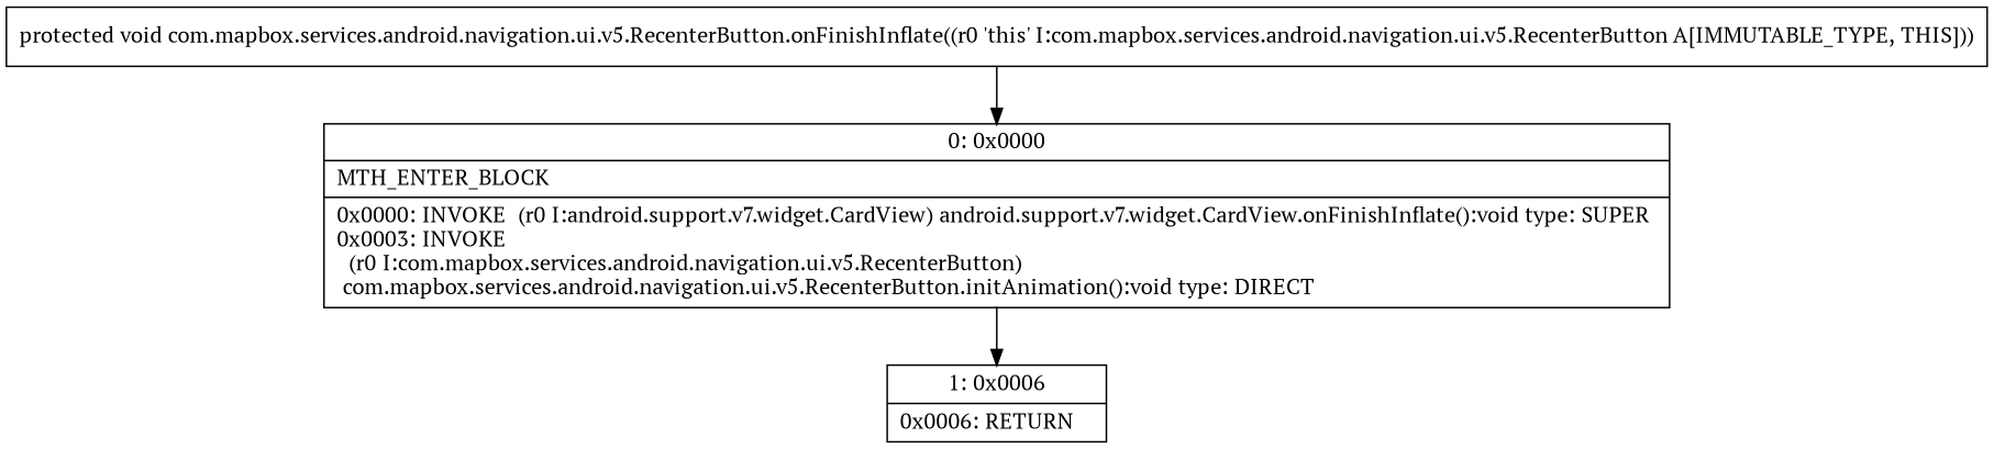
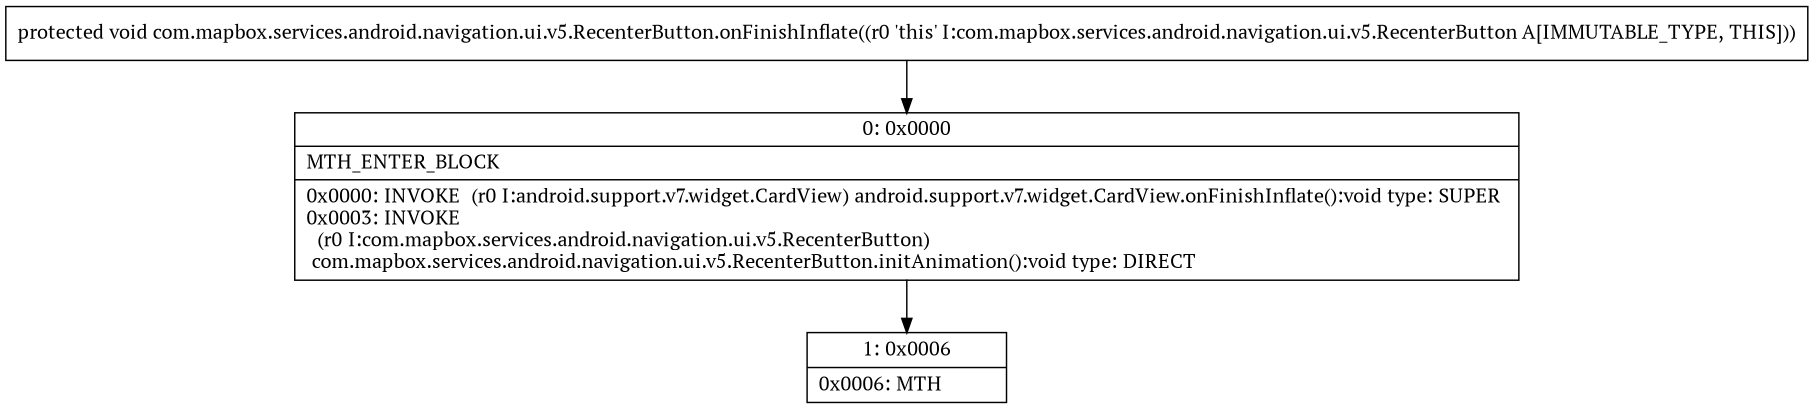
  digraph {
    fontname="PT Serif"
    node [shape=record fontname="PT Serif"]
    edge [fontname="PT Serif"]
    n1 [label="{0\:\ 0x0000|MTH_ENTER_BLOCK\l|0x0000: INVOKE  (r0 I:android.support.v7.widget.CardView) android.support.v7.widget.CardView.onFinishInflate():void type: SUPER \l0x0003: INVOKE  \l  (r0 I:com.mapbox.services.android.navigation.ui.v5.RecenterButton)\l com.mapbox.services.android.navigation.ui.v5.RecenterButton.initAnimation():void type: DIRECT \l}"]
-   n2 [label="{1\:\ 0x0006|0x0006: RETURN   \l}"]
+   n2 [label="{1\:\ 0x0006|0x0006: MTH   \l}"]
    n3 [label="{protected void com.mapbox.services.android.navigation.ui.v5.RecenterButton.onFinishInflate((r0 'this' I:com.mapbox.services.android.navigation.ui.v5.RecenterButton A[IMMUTABLE_TYPE, THIS])) }"]
    n1 -> n2
    n3 -> n1
  }
